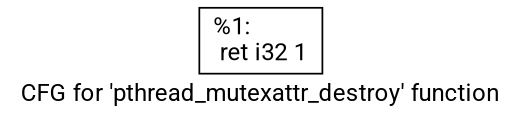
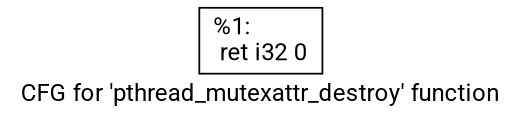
  digraph {
    label="CFG for 'pthread_mutexattr_destroy' function"
    fontname=Roboto
-   n1 [label="{%1:\l  ret i32 1\l}" shape=record fontname=Roboto]
+   n1 [label="{%1:\l  ret i32 0\l}" shape=record fontname=Roboto]
  }
